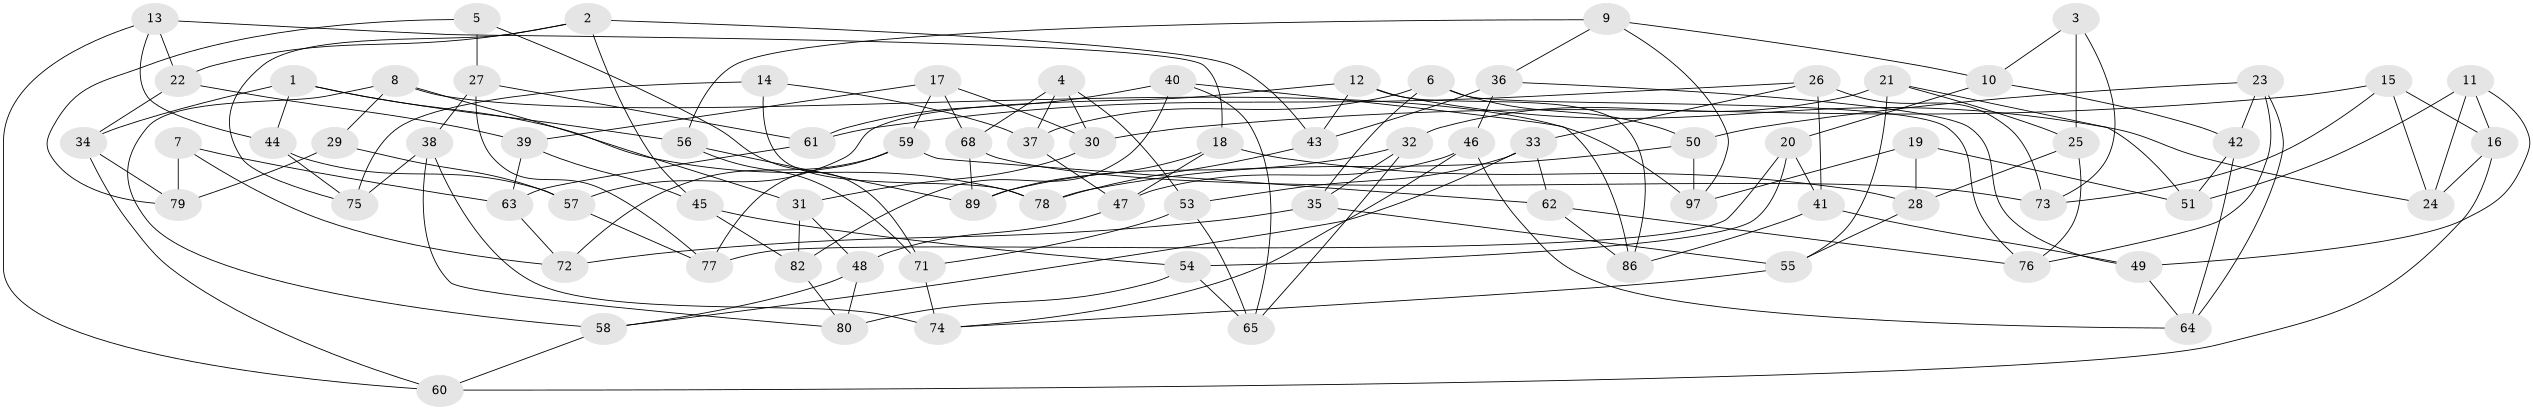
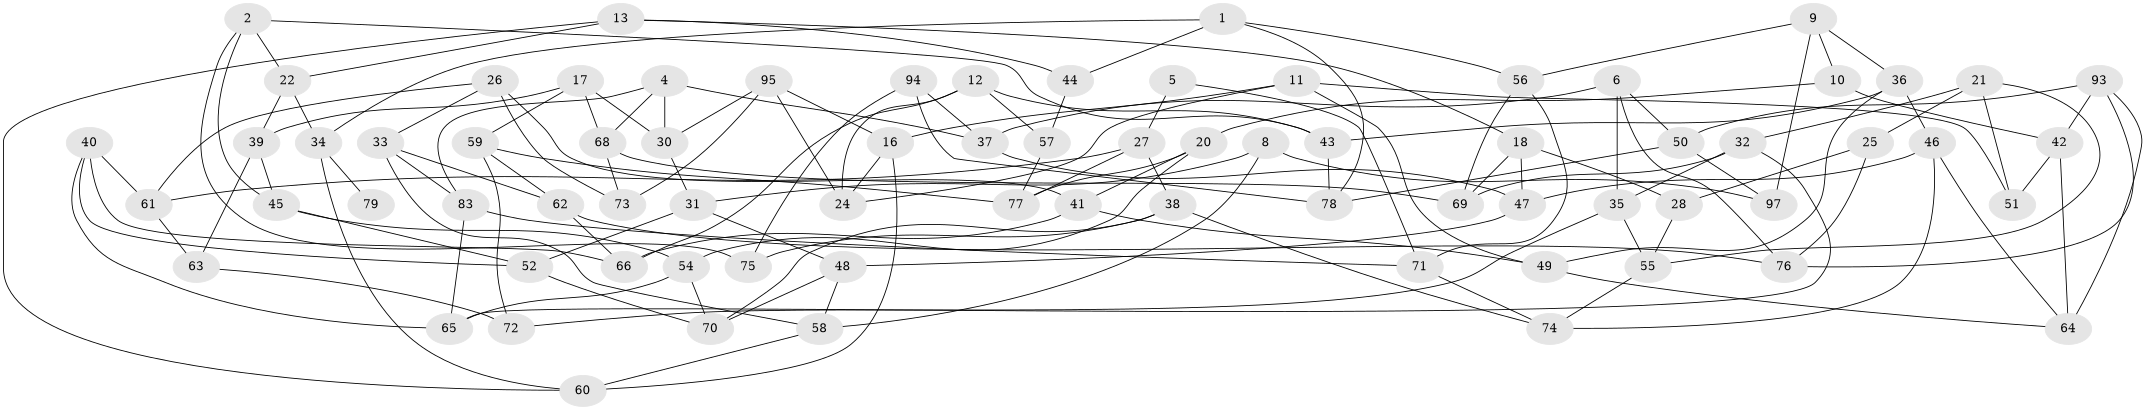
  graph {
    node [color=gray90 style=filled]
    1
    34
    44
    56
    78
    79
    60
    75
    57
    71
-   69 [label=89]
+   69
    2
    22
    43
    45
    39
    54
-   52 [label=82]
-   3
+   52
    10
    25
    73
    20
    42
    n25 [label=97]
-   19
    51
    28
    76
    4
    30
    37
-   53
+   53 [label=83]
    68
    31
    47
    65
    5
    27
-   14
+   14 [label=94]
    77
    61
    38
    74
    6
    35
    50
    72
    55
-   7
    63
-   29
    8
    58
    48
    9
    36
    49
    46
    41
    64
    11
    16
    24
    12
-   66 [label=86]
+   66
    13
    18
-   15
+   15 [label=95]
    17
    59
    62
-   70 [label=80]
+   70
    21
    32
-   23
+   23 [label=93]
    26
    33
    40
    1 -- 34
    1 -- 44
    1 -- 56
    1 -- 78
    34 -- 79
    34 -- 60
-   44 -- 75
    44 -- 57
    56 -- 71
    56 -- 69
    57 -- 77
    71 -- 74
    2 -- 75
    2 -- 22
    2 -- 43
    2 -- 45
    22 -- 34
    22 -- 39
    43 -- 78
    45 -- 54
    45 -- 52
    39 -- 45
    39 -- 63
    54 -- 65
    54 -- 70
    52 -- 70
-   3 -- 10
-   3 -- 25
-   3 -- 73
    10 -- 20
    10 -- 42
    25 -- 28
    25 -- 76
    20 -- 54
    20 -- 77
    20 -- 41
    42 -- 51
    42 -- 64
-   19 -- n25
-   19 -- 51
-   19 -- 28
    28 -- 55
    4 -- 30
    4 -- 37
    4 -- 53
    4 -- 68
    30 -- 31
    37 -- 47
    53 -- 71
    53 -- 65
    68 -- 69
    68 -- 73
    31 -- 52
    31 -- 48
    47 -- 48
-   5 -- 79
    5 -- 71
    5 -- 27
    27 -- 77
    27 -- 61
    27 -- 38
    14 -- 78
    14 -- 75
    14 -- 37
    61 -- 63
    38 -- 75
    38 -- 74
    38 -- 70
    6 -- 76
    6 -- 37
    6 -- 35
    6 -- 50
    35 -- 72
    35 -- 55
    50 -- 78
    50 -- n25
    55 -- 74
-   7 -- 79
-   7 -- 72
-   7 -- 63
    63 -- 72
-   29 -- 79
-   29 -- 57
    8 -- n25
    8 -- 31
-   8 -- 29
    8 -- 58
    58 -- 60
    48 -- 58
    48 -- 70
    9 -- 56
    9 -- 10
    9 -- n25
    9 -- 36
    36 -- 43
    36 -- 49
    36 -- 46
    49 -- 64
    46 -- 47
    46 -- 74
    46 -- 64
    41 -- 49
    41 -- 66
    11 -- 51
    11 -- 49
    11 -- 16
    11 -- 24
    16 -- 60
    16 -- 24
    12 -- 57
    12 -- 43
    12 -- 24
    12 -- 66
    13 -- 44
    13 -- 60
    13 -- 22
    13 -- 18
    18 -- 69
    18 -- 28
    18 -- 47
    15 -- 73
    15 -- 30
    15 -- 16
    15 -- 24
    17 -- 39
    17 -- 30
    17 -- 68
    17 -- 59
    59 -- 77
    59 -- 72
    59 -- 62
    62 -- 76
    62 -- 66
    21 -- 25
    21 -- 51
    21 -- 55
    21 -- 32
    32 -- 69
    32 -- 65
    32 -- 35
    23 -- 42
    23 -- 76
    23 -- 50
    23 -- 64
    26 -- 73
    26 -- 61
    26 -- 41
    26 -- 33
    33 -- 53
    33 -- 58
    33 -- 62
    40 -- 52
    40 -- 65
    40 -- 61
    40 -- 66
  }
